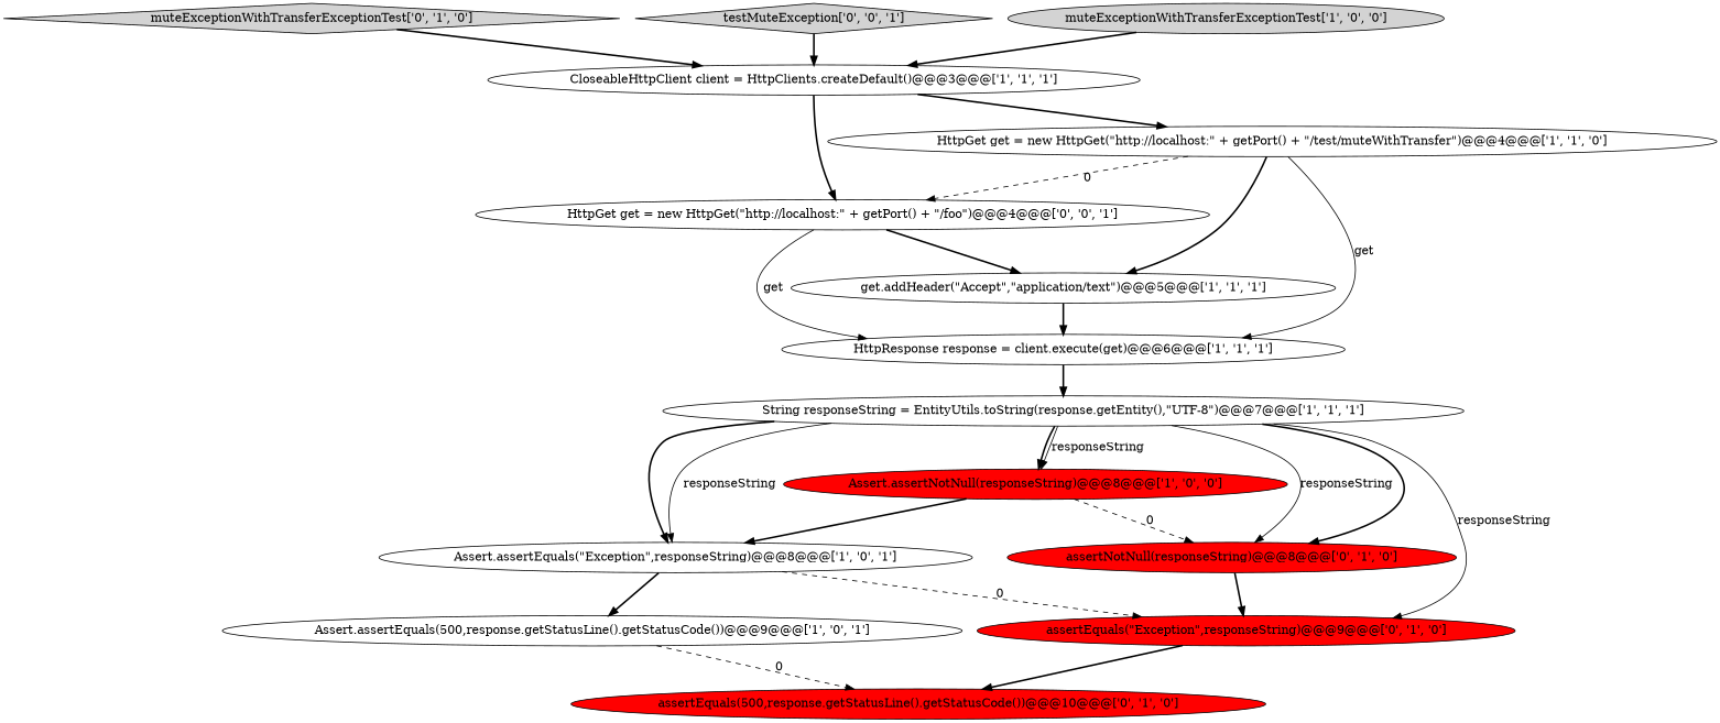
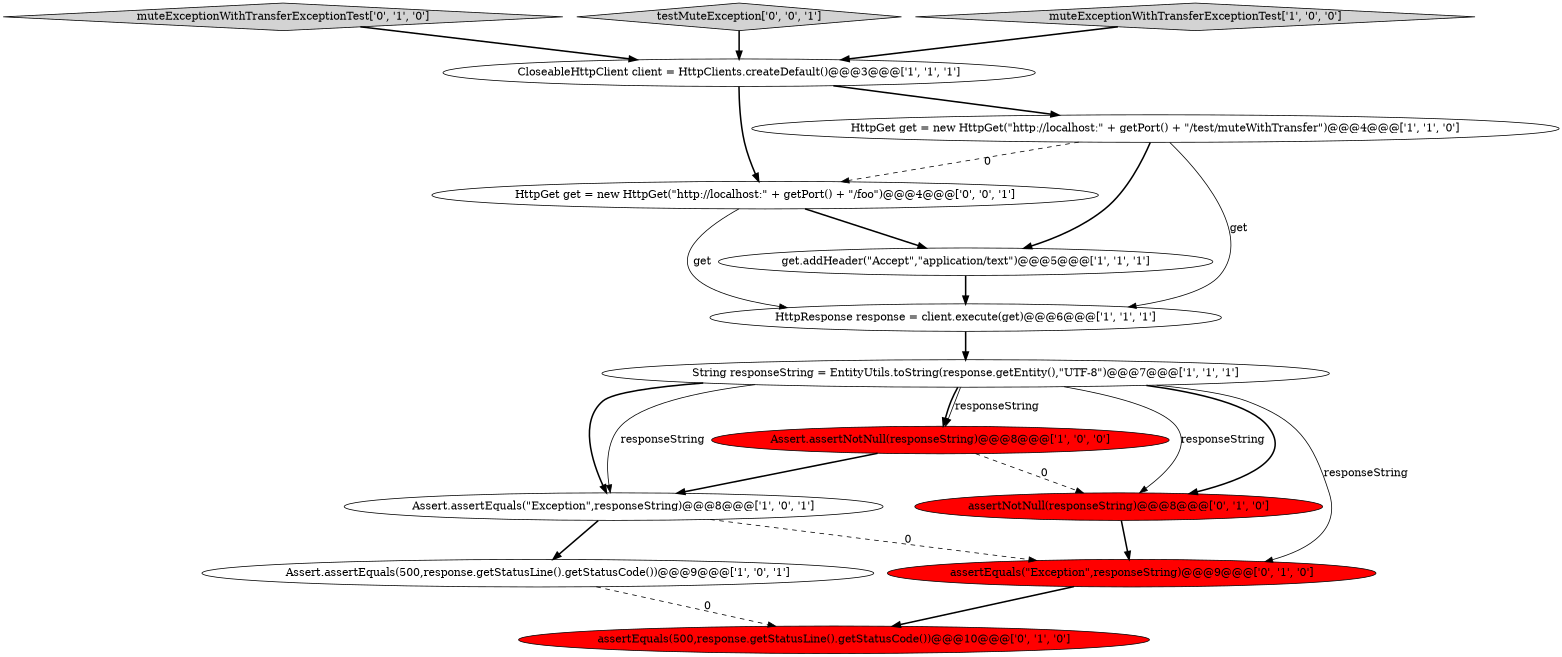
  digraph {
    node [fillcolor=white shape=ellipse style=filled]
    edge [style=bold]
    n1 [fillcolor=red label="assertEquals(500,response.getStatusLine().getStatusCode())@@@10@@@['0', '1', '0']"]
    n2 [label="String responseString = EntityUtils.toString(response.getEntity(),\"UTF-8\")@@@7@@@['1', '1', '1']"]
    n3 [label="Assert.assertEquals(\"Exception\",responseString)@@@8@@@['1', '0', '1']"]
    n4 [fillcolor=red label="Assert.assertNotNull(responseString)@@@8@@@['1', '0', '0']"]
    n5 [fillcolor=red label="assertNotNull(responseString)@@@8@@@['0', '1', '0']"]
    n6 [fillcolor=red label="assertEquals(\"Exception\",responseString)@@@9@@@['0', '1', '0']"]
    n7 [label="Assert.assertEquals(500,response.getStatusLine().getStatusCode())@@@9@@@['1', '0', '1']"]
    n8 [fillcolor=lightgray label="muteExceptionWithTransferExceptionTest['0', '1', '0']" shape=diamond]
    n9 [label="CloseableHttpClient client = HttpClients.createDefault()@@@3@@@['1', '1', '1']"]
    n10 [label="HttpGet get = new HttpGet(\"http://localhost:\" + getPort() + \"/test/muteWithTransfer\")@@@4@@@['1', '1', '0']"]
    n11 [label="HttpGet get = new HttpGet(\"http://localhost:\" + getPort() + \"/foo\")@@@4@@@['0', '0', '1']"]
    n12 [label="get.addHeader(\"Accept\",\"application/text\")@@@5@@@['1', '1', '1']"]
    n13 [label="HttpResponse response = client.execute(get)@@@6@@@['1', '1', '1']"]
    n14 [fillcolor=lightgray label="testMuteException['0', '0', '1']" shape=diamond]
-   n15 [fillcolor=lightgray label="muteExceptionWithTransferExceptionTest['1', '0', '0']"]
+   n15 [fillcolor=lightgray label="muteExceptionWithTransferExceptionTest['1', '0', '0']" shape=diamond]
    n2 -> n3
    n2 -> n3 [label=responseString style=solid]
    n2 -> n4
    n2 -> n4 [label=responseString style=solid]
    n2 -> n5 [label=responseString style=solid]
    n2 -> n5
    n2 -> n6 [label=responseString style=solid]
    n3 -> n6 [label=0 style=dashed]
    n3 -> n7
    n4 -> n3
    n4 -> n5 [label=0 style=dashed]
    n5 -> n6
    n6 -> n1
    n7 -> n1 [label=0 style=dashed]
    n8 -> n9
    n9 -> n10
    n9 -> n11
    n10 -> n11 [label=0 style=dashed]
    n10 -> n12
    n10 -> n13 [label=get style=solid]
    n11 -> n12
    n11 -> n13 [label=get style=solid]
    n12 -> n13
    n13 -> n2
    n14 -> n9
    n15 -> n9
  }
